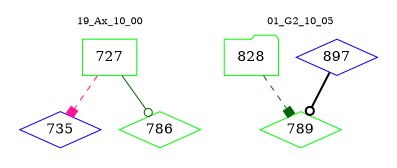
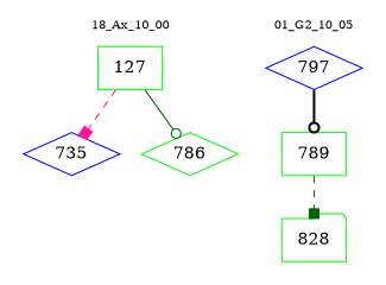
  digraph {
    node [color=green shape=diamond]
    edge [arrowhead=box color=darkgreen style=dashed]
    n1 [color=blue label=735]
-   n2 [label=727 shape=box]
+   n2 [label=127 shape=box]
    n3 [label=786]
-   n4 [color=blue label=897]
-   n5 [label=789]
+   n4 [color=blue label=797]
+   n5 [label=789 shape=box]
    n6 [label=828 shape=folder]
    subgraph cluster_1 {
      color=white
      fontsize=10
-     label="19_Ax_10_00"
+     label="18_Ax_10_00"
      n1
      n2
      n3
    }
    subgraph cluster_2 {
      color=white
      fontsize=10
      label="01_G2_10_05"
      n4
      n5
      n6
    }
    n2 -> n1 [color=deeppink]
    n2 -> n3 [arrowhead=odot style=solid]
    n4 -> n5 [arrowhead=odot color=black style=bold]
-   n6 -> n5
+   n5 -> n6
  }
